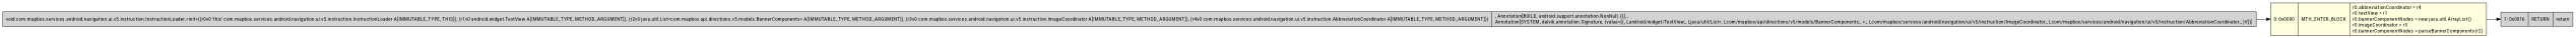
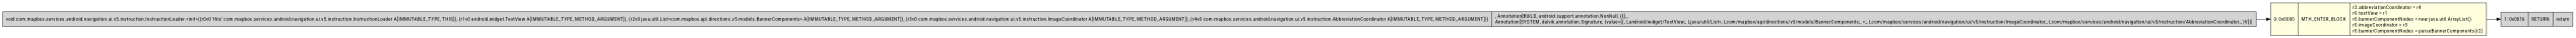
  digraph {
    rankdir=LR
    fontname="Roboto Condensed"
    node [shape=record style=filled fillcolor=lightgrey fontname="Roboto Condensed"]
    edge [fontname="Roboto Condensed"]
-   n1 [label="{0\:\ 0x0000|MTH_ENTER_BLOCK\l|r0.abbreviationCoordinator = r4\lr0.textView = r1\lr0.bannerComponentNodes = new java.util.ArrayList()\lr0.imageCoordinator = r3\lr0.bannerComponentNodes = parseBannerComponents(r2)\l}" fillcolor=lightyellow]
+   n1 [label="{0\:\ 0x0000|MTH_ENTER_BLOCK\l|r2.abbreviationCoordinator = r4\lr0.textView = r1\lr0.bannerComponentNodes = new java.util.ArrayList()\lr0.imageCoordinator = r3\lr0.bannerComponentNodes = parseBannerComponents(r2)\l}" fillcolor=lightyellow]
    n2 [label="{1\:\ 0x0016|RETURN\l|return\l}"]
    n3 [label="{void com.mapbox.services.android.navigation.ui.v5.instruction.InstructionLoader.\<init\>((r0v0 'this' com.mapbox.services.android.navigation.ui.v5.instruction.InstructionLoader A[IMMUTABLE_TYPE, THIS]), (r1v0 android.widget.TextView A[IMMUTABLE_TYPE, METHOD_ARGUMENT]), (r2v0 java.util.List\<com.mapbox.api.directions.v5.models.BannerComponents\> A[IMMUTABLE_TYPE, METHOD_ARGUMENT]), (r3v0 com.mapbox.services.android.navigation.ui.v5.instruction.ImageCoordinator A[IMMUTABLE_TYPE, METHOD_ARGUMENT]), (r4v0 com.mapbox.services.android.navigation.ui.v5.instruction.AbbreviationCoordinator A[IMMUTABLE_TYPE, METHOD_ARGUMENT]))  | , Annotation[BUILD, android.support.annotation.NonNull, \{\}], , \lAnnotation[SYSTEM, dalvik.annotation.Signature, \{value=[(, Landroid\/widget\/TextView;, Ljava\/util\/List\<, Lcom\/mapbox\/api\/directions\/v5\/models\/BannerComponents;, \>;, Lcom\/mapbox\/services\/android\/navigation\/ui\/v5\/instruction\/ImageCoordinator;, Lcom\/mapbox\/services\/android\/navigation\/ui\/v5\/instruction\/AbbreviationCoordinator;, )V]\}]\l}"]
    n1 -> n2
    n3 -> n1
  }
